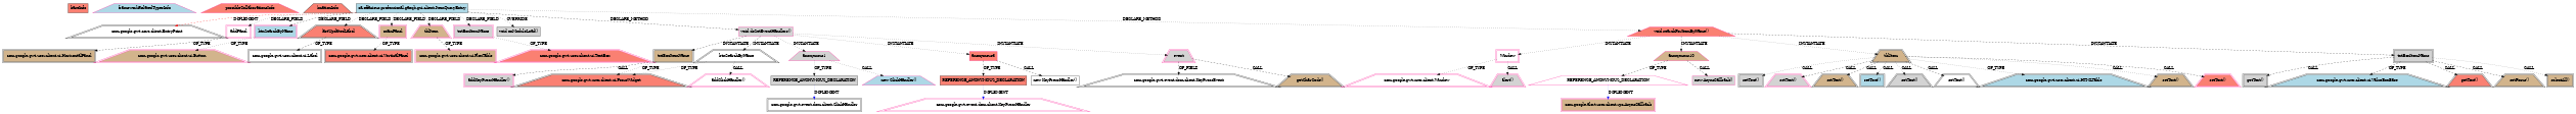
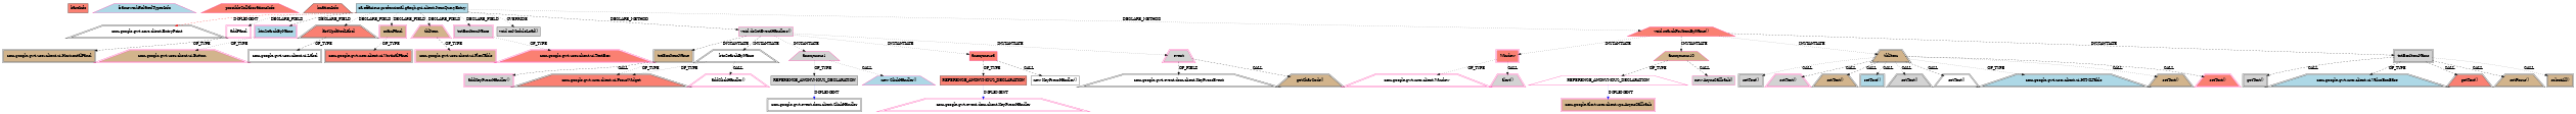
  digraph {
    node [color=black fillcolor=tan shape=trapezium style=filled isFrameworkType=true vertexType=INSIDE_CALL peripheries=2]
    edge [style=dotted]
    baseInfo [category=extension_graph fillcolor=salmon graphId=4579 isAnonymous=false possibleRelation=true shape=box isFrameworkType="" vertexType="" peripheries=""]
    frameworkRelatedTypesInfo [0="com.google.gwt.core.client.EntryPoint" color=deeppink fillcolor=lightblue isFrameworkType="" vertexType="" peripheries=""]
    possibleCollaborationsInfo [0="4579~CLIENT_METHOD_DECLARATION-INSTANTIATION-~com.google.gwt.core.client.EntryPoint ~com.google.gwt.event.dom.client.ClickHandler ~false~true" 1="4579~CLIENT_METHOD_DECLARATION-INSTANTIATION-~com.google.gwt.core.client.EntryPoint ~com.google.gwt.user.client.rpc.AsyncCallback ~false~true" 2="4579~CLIENT_METHOD_DECLARATION-INSTANTIATION-~com.google.gwt.core.client.EntryPoint ~com.google.gwt.event.dom.client.KeyPressHandler ~false~true" color=deeppink fillcolor=salmon isFrameworkType="" vertexType="" peripheries=""]
    locationInfo [contextSignature=ItemQueryEntry filePath="/venkatra-GAEqB/GAEqB-master/src/ca/effacious/professional/gaeqb/gui/client/ItemQueryEntry.java" fillcolor=salmon graphId=4579 projectName="venkatra-GAEqB" isFrameworkType="" vertexType="" peripheries=""]
    n5 [fillcolor=lightblue isFrameworkType=false label="ca.effacious.professional.gaeqb.gui.client.ItemQueryEntry" shape=box vertexType=ROOT_CLIENT_CLASS_DECLARATION peripheries=""]
    n6 [fillcolor=white label="com.google.gwt.core.client.EntryPoint" vertexType=FRAMEWORK_INTERFACE_TYPE]
    n7 [color=deeppink fillcolor=white label=addPanel shape=box vertexType=FIELD_DECLARATION]
    n8 [color=deeppink fillcolor=lightblue label=btnSearchByName shape=box vertexType=FIELD_DECLARATION]
    n9 [fillcolor=salmon label=lastUpdatedLabel vertexType=FIELD_DECLARATION]
    n10 [color=deeppink label=mainPanel shape=box vertexType=FIELD_DECLARATION]
    n11 [color=deeppink label=tblItem vertexType=FIELD_DECLARATION]
    n12 [color=deeppink fillcolor=lightgrey label=txtBoxItemName shape=box vertexType=FIELD_DECLARATION]
    n13 [fillcolor=lightgrey isFrameworkType=false label="void onModuleLoad()" shape=box vertexType=OVERRIDING_METHOD_DECLARATION peripheries=""]
    n14 [color=deeppink fillcolor=lightgrey isFrameworkType=false label="void doSetEventHandlers()" shape=box vertexType=CLIENT_METHOD_DECLARATION peripheries=""]
    n15 [color=deeppink fillcolor=salmon isFrameworkType=false label="void searchForItemByName()" vertexType=CLIENT_METHOD_DECLARATION peripheries=""]
    n16 [label="com.google.gwt.user.client.ui.HorizontalPanel" shape=box vertexType=FRAMEWORK_CLASS_TYPE]
    n17 [color=deeppink label="com.google.gwt.user.client.ui.Button" vertexType=FRAMEWORK_CLASS_TYPE]
    n18 [fillcolor=white label="com.google.gwt.user.client.ui.Label" shape=box vertexType=FRAMEWORK_CLASS_TYPE]
    n19 [fillcolor=salmon label="com.google.gwt.user.client.ui.VerticalPanel" shape=box vertexType=FRAMEWORK_CLASS_TYPE]
    n20 [color=deeppink label="com.google.gwt.user.client.ui.FlexTable" shape=box vertexType=FRAMEWORK_CLASS_TYPE]
    n21 [color=deeppink fillcolor=salmon label="com.google.gwt.user.client.ui.TextBox" vertexType=FRAMEWORK_CLASS_TYPE]
    n22 [fillcolor=white label=btnSearchByName vertexType=VARIABLE_EXPRESION]
    n23 [color=deeppink fillcolor=lightgrey isFrameworkType=false label=anonymous1 vertexType=VARIABLE_EXPRESION peripheries=""]
    n24 [label=txtBoxItemName shape=box vertexType=VARIABLE_EXPRESION]
    n25 [color=deeppink fillcolor=salmon isFrameworkType=false label=anonymous3 shape=box vertexType=VARIABLE_EXPRESION peripheries=""]
    n26 [color=deeppink fillcolor=lightgrey label=event vertexType=VARIABLE_EXPRESION]
    n27 [fillcolor=lightgrey label=txtBoxItemName shape=box vertexType=VARIABLE_EXPRESION]
-   n28 [color=deeppink fillcolor=white label=Window shape=box vertexType=VARIABLE_EXPRESION]
+   n28 [color=deeppink fillcolor=salmon label=Window shape=box vertexType=VARIABLE_EXPRESION]
    n29 [color=deeppink isFrameworkType=false label=anonymous10 vertexType=VARIABLE_EXPRESION peripheries=""]
    n30 [label=tblItem vertexType=VARIABLE_EXPRESION]
    n31 [fillcolor=salmon label="com.google.gwt.user.client.ui.FocusWidget" vertexType=FRAMEWORK_CLASS_TYPE]
    n32 [color=deeppink fillcolor=white label="addClickHandler()"]
    n33 [fillcolor=lightgrey isFrameworkType=false label=REFERENCE_ANONYMOUS_DECLARATION shape=box vertexType=REFERENCE_ANONYMOUS_DECLARATION peripheries=""]
    n34 [color=deeppink fillcolor=lightblue isFrameworkType=false label="new ClickHandler()" vertexType=CONSTRUCTOR_CALL peripheries=""]
    n35 [color=deeppink fillcolor=lightgrey label="addKeyPressHandler()" shape=box]
    n36 [fillcolor=salmon isFrameworkType=false label=REFERENCE_ANONYMOUS_DECLARATION shape=box vertexType=REFERENCE_ANONYMOUS_DECLARATION peripheries=""]
    n37 [fillcolor=white isFrameworkType=false label="new KeyPressHandler()" shape=box vertexType=CONSTRUCTOR_CALL peripheries=""]
    n38 [fillcolor=white label="com.google.gwt.event.dom.client.KeyPressEvent" vertexType=FRAMEWORK_CLASS_TYPE]
    n39 [label="getCharCode()"]
    n40 [fillcolor=white label="com.google.gwt.event.dom.client.ClickHandler" shape=box vertexType=FRAMEWORK_INTERFACE_TYPE]
    n41 [color=deeppink fillcolor=white label="com.google.gwt.event.dom.client.KeyPressHandler" vertexType=FRAMEWORK_INTERFACE_TYPE]
    n42 [fillcolor=lightblue label="com.google.gwt.user.client.ui.ValueBoxBase" vertexType=FRAMEWORK_CLASS_TYPE]
    n43 [fillcolor=salmon label="getText()"]
    n44 [label="setFocus()"]
    n45 [label="selectAll()" shape=box]
    n46 [fillcolor=lightgrey label="getText()" shape=box]
    n47 [color=deeppink fillcolor=white label="com.google.gwt.user.client.Window" vertexType=FRAMEWORK_CLASS_TYPE]
    n48 [color=deeppink fillcolor=lightgrey label="alert()"]
    n49 [color=deeppink fillcolor=white isFrameworkType=false label=REFERENCE_ANONYMOUS_DECLARATION vertexType=REFERENCE_ANONYMOUS_DECLARATION peripheries=""]
    n50 [color=deeppink fillcolor=lightgrey isFrameworkType=false label="new AsyncCallback()" shape=box vertexType=CONSTRUCTOR_CALL peripheries=""]
    n51 [fillcolor=lightblue label="com.google.gwt.user.client.ui.HTMLTable" vertexType=FRAMEWORK_CLASS_TYPE]
    n52 [label="setText()"]
    n53 [color=deeppink fillcolor=salmon label="setText()"]
    n54 [fillcolor=lightgrey label="setText()" shape=box]
    n55 [color=deeppink fillcolor=lightgrey label="setText()"]
    n56 [label="setText()"]
    n57 [fillcolor=lightblue label="setText()" shape=box]
    n58 [fillcolor=lightgrey label="setText()"]
    n59 [fillcolor=white label="setText()"]
    n60 [color=deeppink label="com.google.alert.user.client.rpc.AsyncCallback" shape=box vertexType=FRAMEWORK_INTERFACE_TYPE]
    n5 -> n6 [color=red label=IMPLEMENT style=dashed]
    n5 -> n7 [label=DECLARE_FIELD]
    n5 -> n8 [label=DECLARE_FIELD style=dashed]
    n5 -> n9 [label=DECLARE_FIELD]
    n5 -> n10 [label=DECLARE_FIELD]
    n5 -> n11 [label=DECLARE_FIELD style=dashed]
    n5 -> n12 [label=DECLARE_FIELD]
    n5 -> n13 [label=OVERRIDE]
    n5 -> n14 [label=DECLARE_METHOD style=dashed]
    n5 -> n15 [label=DECLARE_METHOD]
    n7 -> n16 [label=OF_TYPE style=dashed]
    n8 -> n17 [label=OF_TYPE]
    n9 -> n18 [label=OF_TYPE style=dashed]
    n10 -> n19 [label=OF_TYPE]
    n11 -> n20 [label=OF_TYPE style=dashed]
    n12 -> n21 [label=OF_TYPE]
    n14 -> n22 [label=INSTANTIATE style=dashed]
    n14 -> n23 [label=INSTANTIATE]
    n14 -> n24 [label=INSTANTIATE style=dashed]
    n14 -> n25 [label=INSTANTIATE]
    n14 -> n26 [label=INSTANTIATE]
    n15 -> n27 [label=INSTANTIATE style=dashed]
    n15 -> n28 [label=INSTANTIATE]
    n15 -> n29 [label=INSTANTIATE style=dashed]
    n15 -> n30 [label=INSTANTIATE]
    n22 -> n31 [label=OF_TYPE]
    n22 -> n32 [label=CALL]
    n23 -> n33 [label=OF_TYPE]
    n23 -> n34 [label=CALL]
    n24 -> n31 [label=OF_TYPE]
    n24 -> n35 [label=CALL style=dashed]
    n25 -> n36 [label=OF_TYPE style=dashed]
    n25 -> n37 [label=CALL style=dashed]
    n26 -> n38 [label=OF_FIELD style=dashed]
    n26 -> n39 [label=CALL style=dashed]
    n27 -> n42 [label=OF_TYPE style=dashed]
    n27 -> n43 [label=CALL style=dashed]
    n27 -> n44 [label=CALL style=dashed]
    n27 -> n45 [label=CALL]
    n27 -> n46 [label=CALL style=dashed]
    n28 -> n47 [label=OF_TYPE]
    n28 -> n48 [label=CALL]
    n29 -> n49 [label=OF_TYPE style=dashed]
    n29 -> n50 [label=CALL style=dashed]
    n30 -> n51 [label=OF_TYPE]
    n30 -> n52 [label=CALL]
    n30 -> n53 [label=CALL style=dashed]
    n30 -> n54 [label=CALL]
    n30 -> n55 [label=CALL style=dashed]
    n30 -> n56 [label=CALL style=dashed]
    n30 -> n57 [label=CALL]
    n30 -> n58 [label=CALL]
    n30 -> n59 [label=CALL style=dashed]
    n33 -> n40 [color=blue label=IMPLEMENT]
    n36 -> n41 [color=blue label=IMPLEMENT]
    n49 -> n60 [color=blue label=IMPLEMENT]
  }
